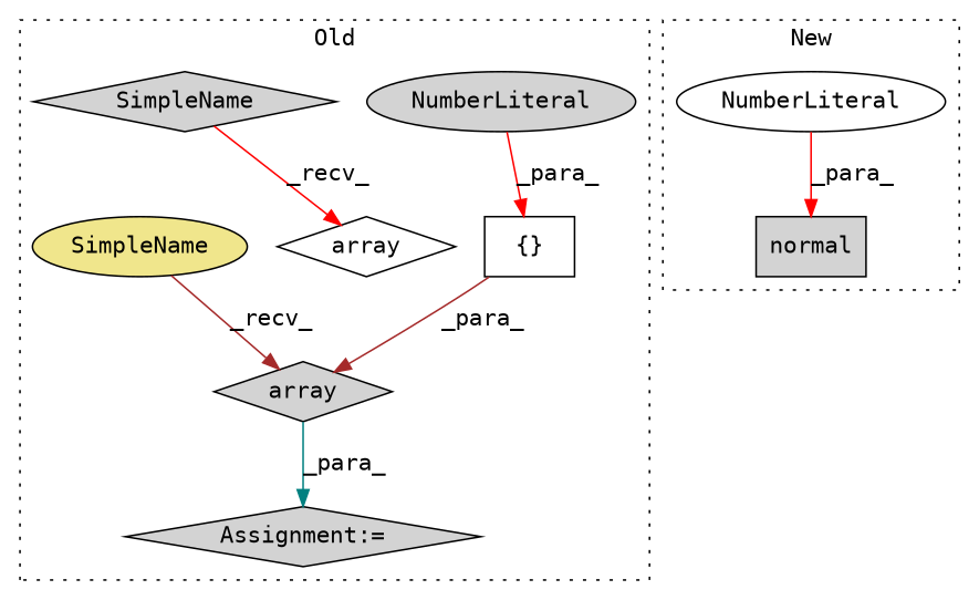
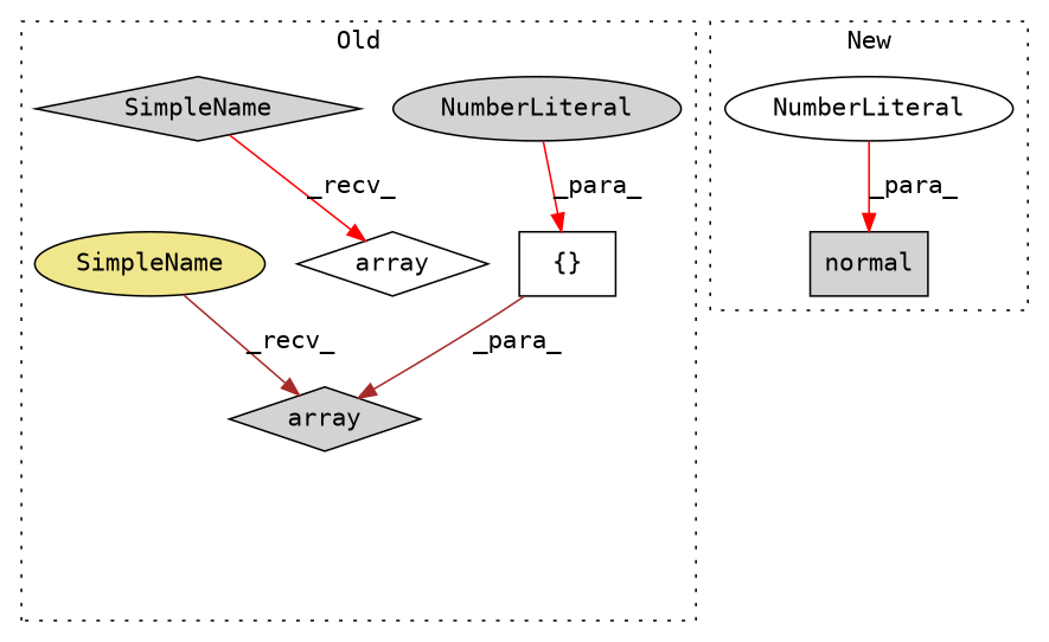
  digraph {
    fontname="DejaVu Sans Mono"
    node [a=32 l="6,1" shape=diamond style=filled fillcolor=lightgrey fontname="DejaVu Sans Mono"]
    edge [color=red fontname="DejaVu Sans Mono"]
    n1 [label=array s="6467,6567"]
    n2 [a=4 l="1,1" label="{}" s="6529,6540" shape=box fillcolor=white]
    n3 [a=34 l=4 label=NumberLiteral s=6530 shape=ellipse]
    n4 [label=array s="6582,6602" fillcolor=white]
-   n5 [a=7 l=1 label="Assignment:=" s=6460]
    n6 [a=42 l=5 label=SimpleName s=6576]
    n7 [a=42 l=5 label=SimpleName s=6461 shape=ellipse fillcolor=khaki]
    n8 [l="7,2" label=normal s="4434,4465" shape=box]
    n9 [a=34 l=1 label=NumberLiteral s=4441 shape=ellipse fillcolor=white]
    subgraph cluster_1 {
      label=Old
      style=dotted
      n1
      n2
      n3
      n4
-     n5
      n6
      n7
    }
    subgraph cluster_2 {
      label=New
      style=dotted
      n8
      n9
    }
-   n1 -> n5 [label=_para_ color=teal]
    n2 -> n1 [label=_para_ color=brown]
    n3 -> n2 [label=_para_]
    n6 -> n4 [label=_recv_]
    n7 -> n1 [label=_recv_ color=brown]
    n9 -> n8 [label=_para_]
  }
